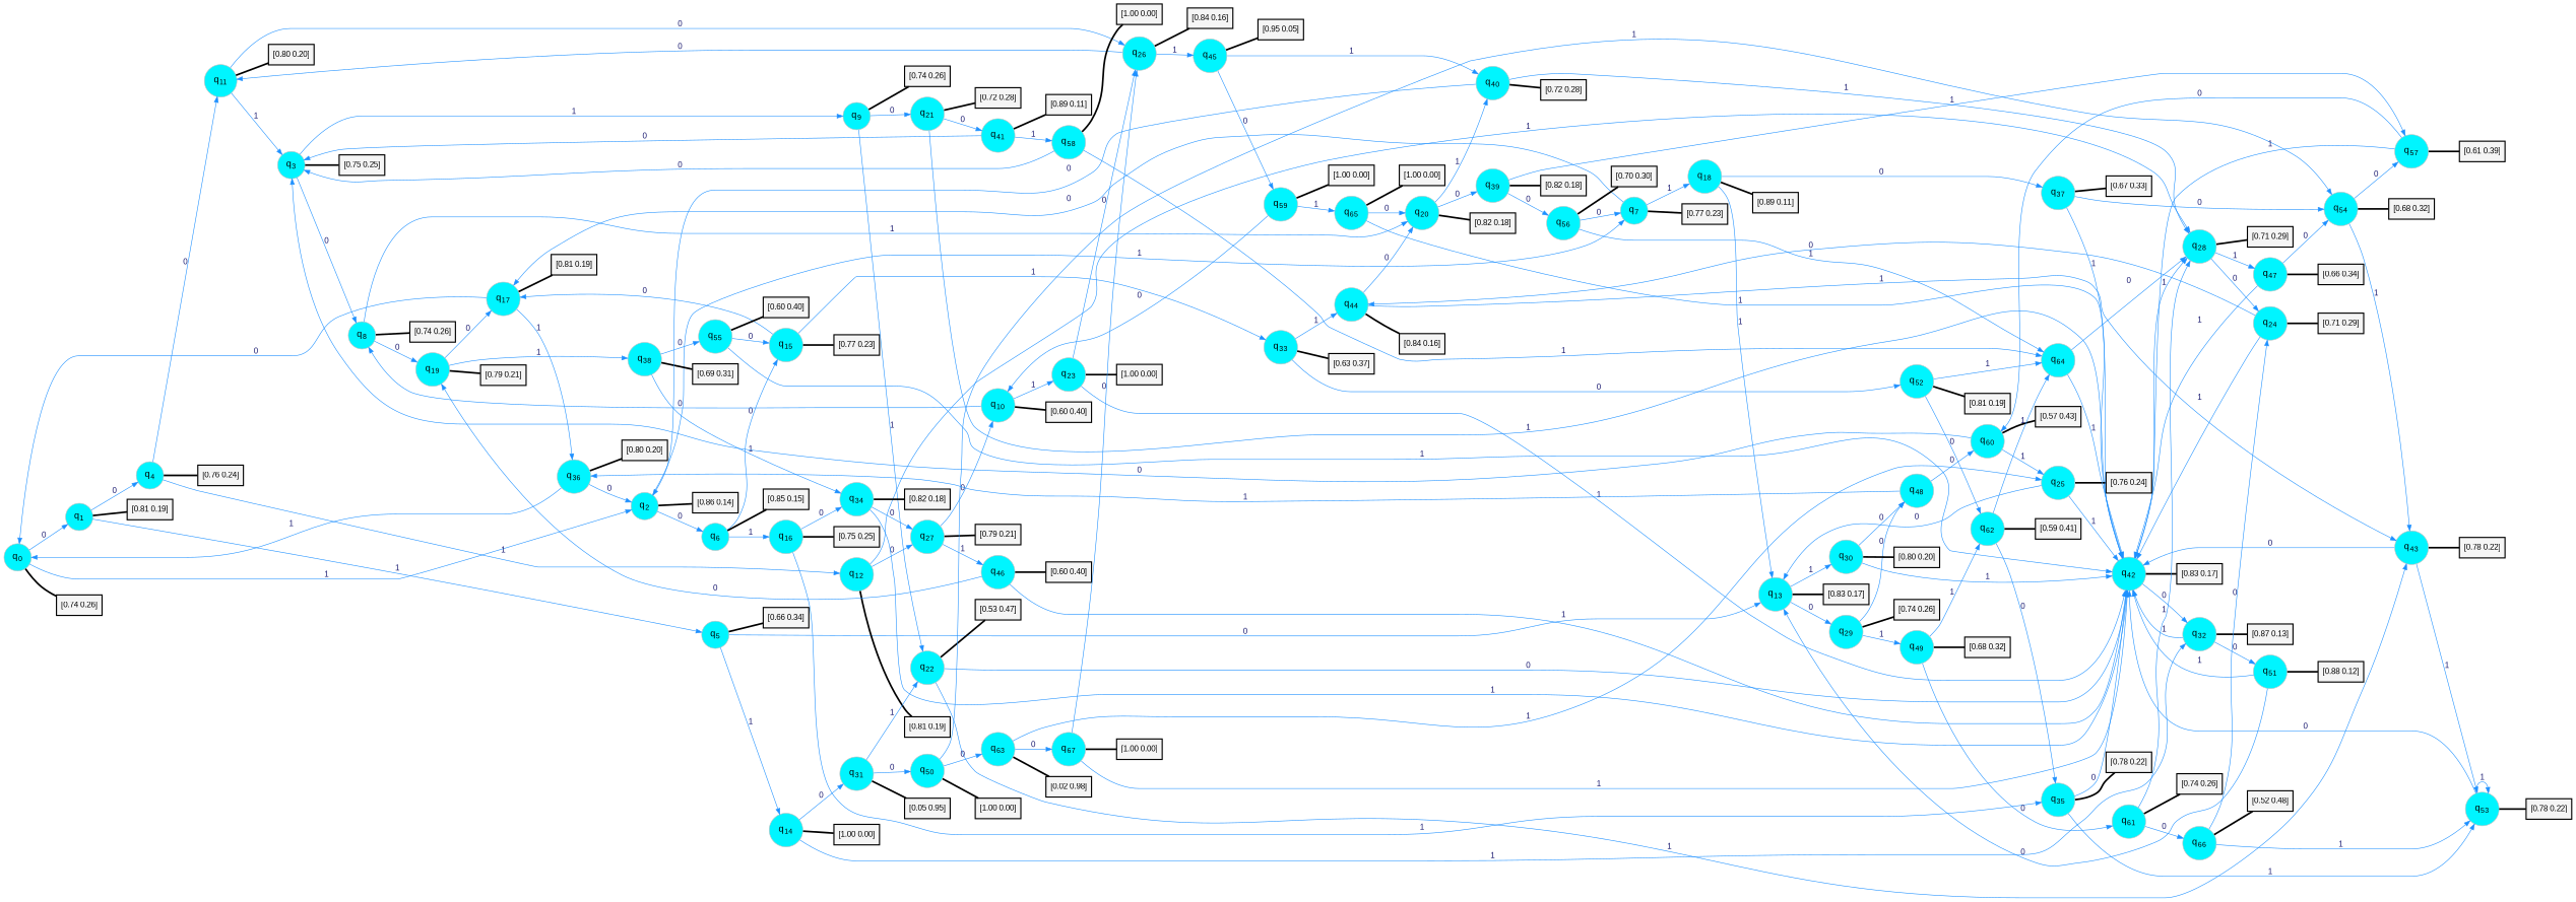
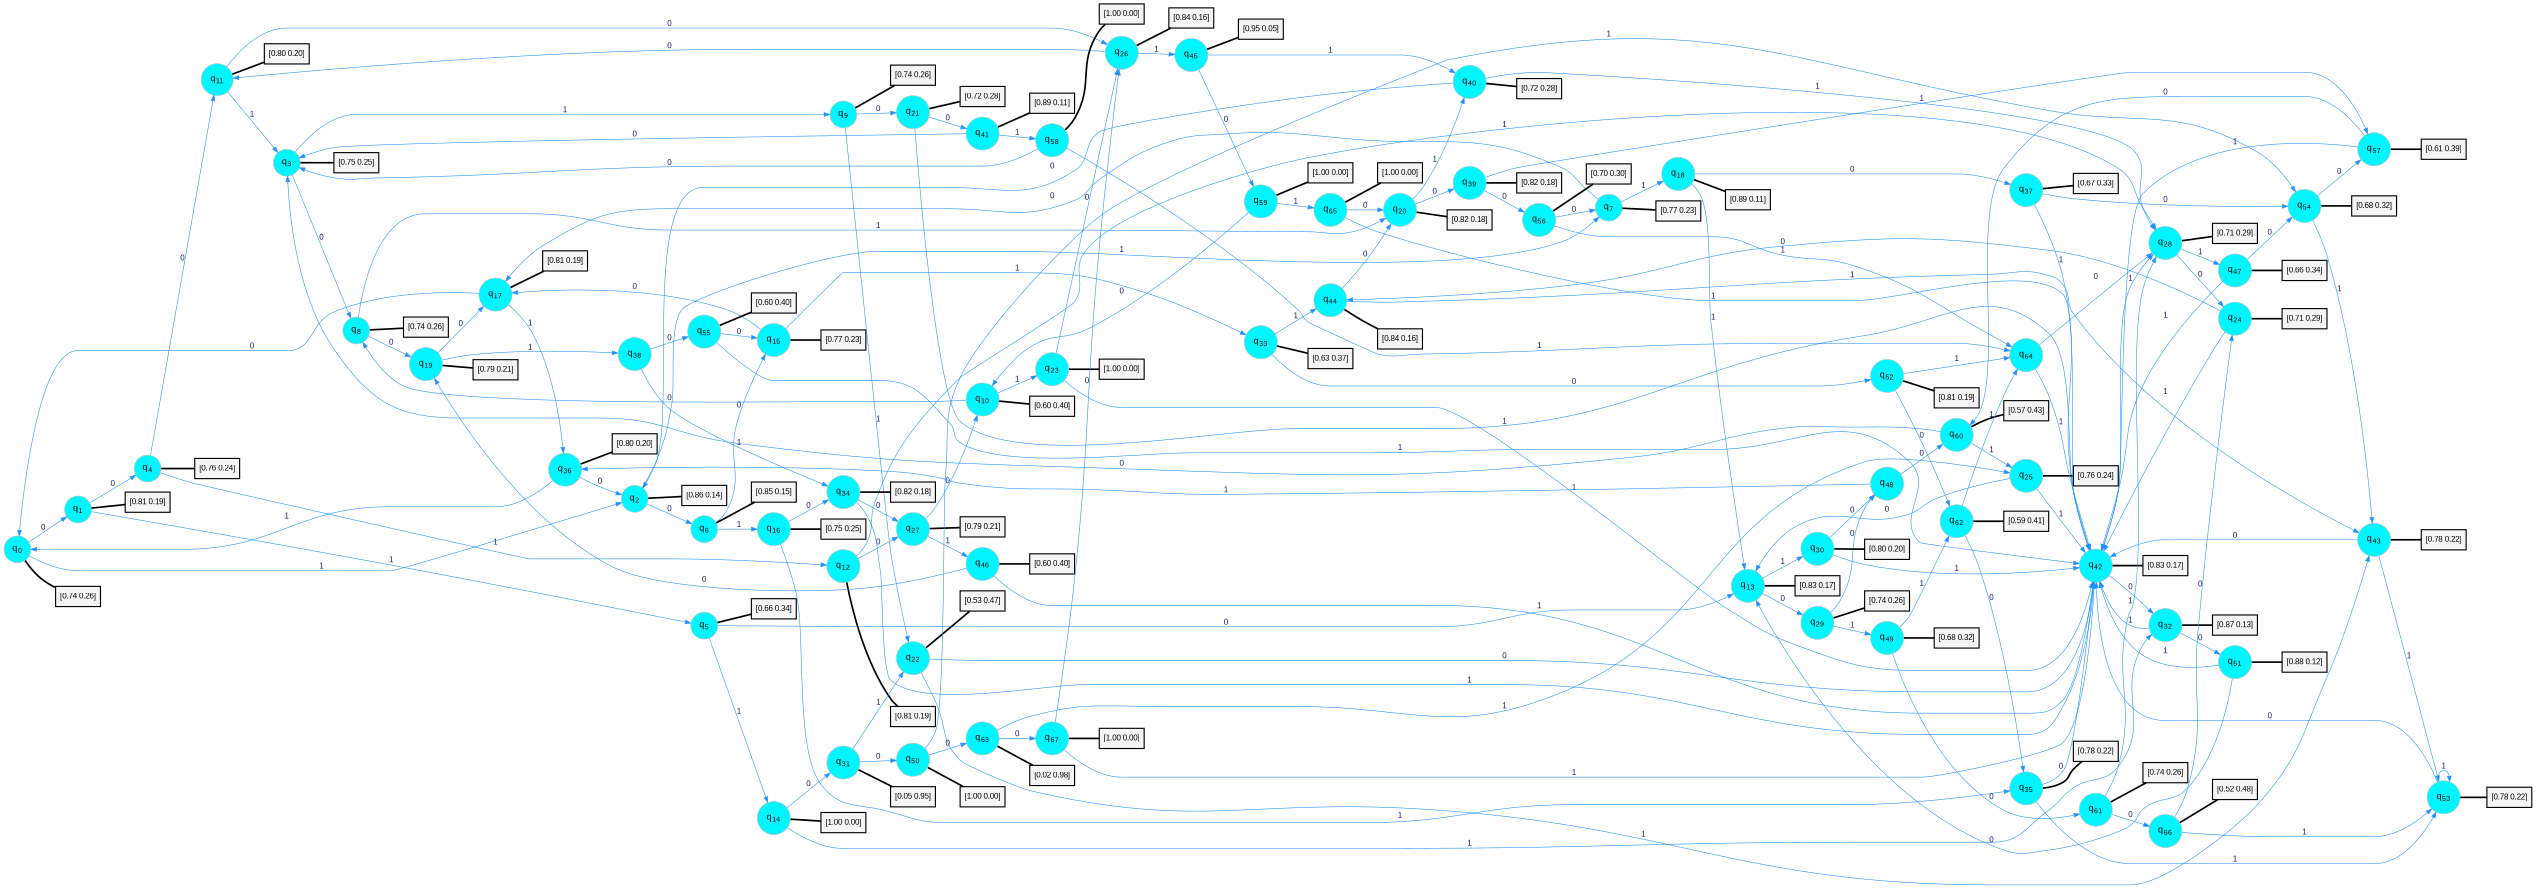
  digraph {
    fontname="Liberation Sans"
    rankdir=LR
    node [color=gray fillcolor=turquoise1 fontcolor=black fontname="Liberation Sans" fontsize=16 fontweight=bold shape=circle style=filled]
    edge [arrowsize=1 color=dodgerblue1 fontcolor=midnightblue fontname="Liberation Sans" fontweight=bold penwidth=1 style=solid weight=20]
    n1 [label=<q<SUB>0</SUB>>]
    n2 [label=<q<SUB>1</SUB>>]
    n3 [label=<q<SUB>2</SUB>>]
    n4 [color=black fillcolor=whitesmoke fontsize=14 label="[0.74 0.26]" penwidth=2 shape=box]
    n5 [label=<q<SUB>4</SUB>>]
    n6 [label=<q<SUB>5</SUB>>]
    n7 [color=black fillcolor=whitesmoke fontsize=14 label="[0.81 0.19]" penwidth=2 shape=box]
    n8 [label=<q<SUB>6</SUB>>]
    n9 [label=<q<SUB>7</SUB>>]
    n10 [color=black fillcolor=whitesmoke fontsize=14 label="[0.86 0.14]" penwidth=2 shape=box]
    n11 [label=<q<SUB>11</SUB>>]
    n12 [label=<q<SUB>12</SUB>>]
    n13 [color=black fillcolor=whitesmoke fontsize=14 label="[0.76 0.24]" penwidth=2 shape=box]
    n14 [label=<q<SUB>13</SUB>>]
    n15 [label=<q<SUB>14</SUB>>]
    n16 [color=black fillcolor=whitesmoke fontsize=14 label="[0.66 0.34]" penwidth=2 shape=box]
    n17 [label=<q<SUB>15</SUB>>]
    n18 [label=<q<SUB>16</SUB>>]
    n19 [color=black fillcolor=whitesmoke fontsize=14 label="[0.85 0.15]" penwidth=2 shape=box]
    n20 [label=<q<SUB>17</SUB>>]
    n21 [label=<q<SUB>18</SUB>>]
    n22 [color=black fillcolor=whitesmoke fontsize=14 label="[0.77 0.23]" penwidth=2 shape=box]
    n23 [label=<q<SUB>3</SUB>>]
    n24 [label=<q<SUB>8</SUB>>]
    n25 [label=<q<SUB>9</SUB>>]
    n26 [color=black fillcolor=whitesmoke fontsize=14 label="[0.75 0.25]" penwidth=2 shape=box]
    n27 [label=<q<SUB>19</SUB>>]
    n28 [label=<q<SUB>20</SUB>>]
    n29 [color=black fillcolor=whitesmoke fontsize=14 label="[0.74 0.26]" penwidth=2 shape=box]
    n30 [label=<q<SUB>21</SUB>>]
    n31 [label=<q<SUB>22</SUB>>]
    n32 [color=black fillcolor=whitesmoke fontsize=14 label="[0.74 0.26]" penwidth=2 shape=box]
    n33 [label=<q<SUB>26</SUB>>]
    n34 [color=black fillcolor=whitesmoke fontsize=14 label="[0.80 0.20]" penwidth=2 shape=box]
    n35 [label=<q<SUB>27</SUB>>]
    n36 [label=<q<SUB>28</SUB>>]
    n37 [color=black fillcolor=whitesmoke fontsize=14 label="[0.81 0.19]" penwidth=2 shape=box]
    n38 [label=<q<SUB>29</SUB>>]
    n39 [label=<q<SUB>30</SUB>>]
    n40 [color=black fillcolor=whitesmoke fontsize=14 label="[0.83 0.17]" penwidth=2 shape=box]
    n41 [label=<q<SUB>31</SUB>>]
    n42 [label=<q<SUB>32</SUB>>]
    n43 [color=black fillcolor=whitesmoke fontsize=14 label="[1.00 0.00]" penwidth=2 shape=box]
    n44 [label=<q<SUB>33</SUB>>]
    n45 [color=black fillcolor=whitesmoke fontsize=14 label="[0.77 0.23]" penwidth=2 shape=box]
    n46 [label=<q<SUB>34</SUB>>]
    n47 [label=<q<SUB>35</SUB>>]
    n48 [color=black fillcolor=whitesmoke fontsize=14 label="[0.75 0.25]" penwidth=2 shape=box]
    n49 [label=<q<SUB>36</SUB>>]
    n50 [color=black fillcolor=whitesmoke fontsize=14 label="[0.81 0.19]" penwidth=2 shape=box]
    n51 [label=<q<SUB>37</SUB>>]
    n52 [color=black fillcolor=whitesmoke fontsize=14 label="[0.89 0.11]" penwidth=2 shape=box]
    n53 [label=<q<SUB>38</SUB>>]
    n54 [color=black fillcolor=whitesmoke fontsize=14 label="[0.79 0.21]" penwidth=2 shape=box]
    n55 [label=<q<SUB>39</SUB>>]
    n56 [label=<q<SUB>40</SUB>>]
    n57 [color=black fillcolor=whitesmoke fontsize=14 label="[0.82 0.18]" penwidth=2 shape=box]
    n58 [label=<q<SUB>41</SUB>>]
    n59 [label=<q<SUB>42</SUB>>]
    n60 [color=black fillcolor=whitesmoke fontsize=14 label="[0.72 0.28]" penwidth=2 shape=box]
    n61 [label=<q<SUB>43</SUB>>]
    n62 [color=black fillcolor=whitesmoke fontsize=14 label="[0.53 0.47]" penwidth=2 shape=box]
    n63 [label=<q<SUB>10</SUB>>]
    n64 [label=<q<SUB>23</SUB>>]
    n65 [color=black fillcolor=whitesmoke fontsize=14 label="[0.60 0.40]" penwidth=2 shape=box]
    n66 [color=black fillcolor=whitesmoke fontsize=14 label="[1.00 0.00]" penwidth=2 shape=box]
    n67 [label=<q<SUB>45</SUB>>]
    n68 [color=black fillcolor=whitesmoke fontsize=14 label="[0.84 0.16]" penwidth=2 shape=box]
    n69 [label=<q<SUB>46</SUB>>]
    n70 [color=black fillcolor=whitesmoke fontsize=14 label="[0.79 0.21]" penwidth=2 shape=box]
    n71 [label=<q<SUB>24</SUB>>]
    n72 [label=<q<SUB>47</SUB>>]
    n73 [color=black fillcolor=whitesmoke fontsize=14 label="[0.71 0.29]" penwidth=2 shape=box]
    n74 [label=<q<SUB>48</SUB>>]
    n75 [label=<q<SUB>49</SUB>>]
    n76 [color=black fillcolor=whitesmoke fontsize=14 label="[0.74 0.26]" penwidth=2 shape=box]
    n77 [color=black fillcolor=whitesmoke fontsize=14 label="[0.80 0.20]" penwidth=2 shape=box]
    n78 [label=<q<SUB>50</SUB>>]
    n79 [color=black fillcolor=whitesmoke fontsize=14 label="[0.05 0.95]" penwidth=2 shape=box]
    n80 [label=<q<SUB>51</SUB>>]
    n81 [color=black fillcolor=whitesmoke fontsize=14 label="[0.87 0.13]" penwidth=2 shape=box]
    n82 [label=<q<SUB>44</SUB>>]
    n83 [label=<q<SUB>52</SUB>>]
    n84 [color=black fillcolor=whitesmoke fontsize=14 label="[0.63 0.37]" penwidth=2 shape=box]
    n85 [color=black fillcolor=whitesmoke fontsize=14 label="[0.82 0.18]" penwidth=2 shape=box]
    n86 [label=<q<SUB>53</SUB>>]
    n87 [color=black fillcolor=whitesmoke fontsize=14 label="[0.78 0.22]" penwidth=2 shape=box]
    n88 [color=black fillcolor=whitesmoke fontsize=14 label="[0.80 0.20]" penwidth=2 shape=box]
    n89 [label=<q<SUB>54</SUB>>]
    n90 [color=black fillcolor=whitesmoke fontsize=14 label="[0.67 0.33]" penwidth=2 shape=box]
    n91 [label=<q<SUB>55</SUB>>]
-   n92 [color=black fillcolor=whitesmoke fontsize=14 label="[0.69 0.31]" penwidth=2 shape=box]
    n93 [label=<q<SUB>56</SUB>>]
    n94 [label=<q<SUB>57</SUB>>]
    n95 [color=black fillcolor=whitesmoke fontsize=14 label="[0.82 0.18]" penwidth=2 shape=box]
    n96 [color=black fillcolor=whitesmoke fontsize=14 label="[0.72 0.28]" penwidth=2 shape=box]
    n97 [label=<q<SUB>58</SUB>>]
    n98 [color=black fillcolor=whitesmoke fontsize=14 label="[0.89 0.11]" penwidth=2 shape=box]
    n99 [color=black fillcolor=whitesmoke fontsize=14 label="[0.83 0.17]" penwidth=2 shape=box]
    n100 [color=black fillcolor=whitesmoke fontsize=14 label="[0.78 0.22]" penwidth=2 shape=box]
    n101 [color=black fillcolor=whitesmoke fontsize=14 label="[0.71 0.29]" penwidth=2 shape=box]
    n102 [color=black fillcolor=whitesmoke fontsize=14 label="[0.84 0.16]" penwidth=2 shape=box]
    n103 [label=<q<SUB>25</SUB>>]
    n104 [color=black fillcolor=whitesmoke fontsize=14 label="[0.76 0.24]" penwidth=2 shape=box]
    n105 [label=<q<SUB>59</SUB>>]
    n106 [color=black fillcolor=whitesmoke fontsize=14 label="[0.95 0.05]" penwidth=2 shape=box]
    n107 [color=black fillcolor=whitesmoke fontsize=14 label="[0.60 0.40]" penwidth=2 shape=box]
    n108 [color=black fillcolor=whitesmoke fontsize=14 label="[0.66 0.34]" penwidth=2 shape=box]
    n109 [label=<q<SUB>60</SUB>>]
    n110 [label=<q<SUB>61</SUB>>]
    n111 [label=<q<SUB>62</SUB>>]
    n112 [color=black fillcolor=whitesmoke fontsize=14 label="[0.68 0.32]" penwidth=2 shape=box]
    n113 [label=<q<SUB>63</SUB>>]
    n114 [color=black fillcolor=whitesmoke fontsize=14 label="[1.00 0.00]" penwidth=2 shape=box]
    n115 [color=black fillcolor=whitesmoke fontsize=14 label="[0.88 0.12]" penwidth=2 shape=box]
    n116 [label=<q<SUB>64</SUB>>]
    n117 [color=black fillcolor=whitesmoke fontsize=14 label="[0.81 0.19]" penwidth=2 shape=box]
    n118 [color=black fillcolor=whitesmoke fontsize=14 label="[0.78 0.22]" penwidth=2 shape=box]
    n119 [color=black fillcolor=whitesmoke fontsize=14 label="[0.68 0.32]" penwidth=2 shape=box]
    n120 [color=black fillcolor=whitesmoke fontsize=14 label="[0.60 0.40]" penwidth=2 shape=box]
    n121 [color=black fillcolor=whitesmoke fontsize=14 label="[0.70 0.30]" penwidth=2 shape=box]
    n122 [color=black fillcolor=whitesmoke fontsize=14 label="[0.61 0.39]" penwidth=2 shape=box]
    n123 [color=black fillcolor=whitesmoke fontsize=14 label="[1.00 0.00]" penwidth=2 shape=box]
    n124 [label=<q<SUB>65</SUB>>]
    n125 [color=black fillcolor=whitesmoke fontsize=14 label="[1.00 0.00]" penwidth=2 shape=box]
    n126 [color=black fillcolor=whitesmoke fontsize=14 label="[0.57 0.43]" penwidth=2 shape=box]
    n127 [label=<q<SUB>66</SUB>>]
    n128 [color=black fillcolor=whitesmoke fontsize=14 label="[0.74 0.26]" penwidth=2 shape=box]
    n129 [color=black fillcolor=whitesmoke fontsize=14 label="[0.59 0.41]" penwidth=2 shape=box]
    n130 [label=<q<SUB>67</SUB>>]
    n131 [color=black fillcolor=whitesmoke fontsize=14 label="[0.02 0.98]" penwidth=2 shape=box]
    n132 [color=black fillcolor=whitesmoke fontsize=14 label="[1.00 0.00]" penwidth=2 shape=box]
    n133 [color=black fillcolor=whitesmoke fontsize=14 label="[0.52 0.48]" penwidth=2 shape=box]
    n134 [color=black fillcolor=whitesmoke fontsize=14 label="[1.00 0.00]" penwidth=2 shape=box]
    n1 -> n2 [label=0]
    n1 -> n3 [label=1]
    n1 -> n4 [arrowhead=none color=black penwidth=3]
    n2 -> n5 [label=0]
    n2 -> n6 [label=1]
    n2 -> n7 [arrowhead=none color=black penwidth=3]
    n3 -> n8 [label=0]
    n3 -> n9 [label=1]
    n3 -> n10 [arrowhead=none color=black penwidth=3]
    n5 -> n11 [label=0]
    n5 -> n12 [label=1]
    n5 -> n13 [arrowhead=none color=black penwidth=3]
    n6 -> n14 [label=0]
    n6 -> n15 [label=1]
    n6 -> n16 [arrowhead=none color=black penwidth=3]
    n8 -> n17 [label=0]
    n8 -> n18 [label=1]
    n8 -> n19 [arrowhead=none color=black penwidth=3]
    n9 -> n20 [label=0]
    n9 -> n21 [label=1]
    n9 -> n22 [arrowhead=none color=black penwidth=3]
    n11 -> n23 [label=1]
    n11 -> n33 [label=0]
    n11 -> n34 [arrowhead=none color=black penwidth=3]
    n12 -> n35 [label=0]
    n12 -> n36 [label=1]
    n12 -> n37 [arrowhead=none color=black penwidth=3]
    n14 -> n38 [label=0]
    n14 -> n39 [label=1]
    n14 -> n40 [arrowhead=none color=black penwidth=3]
    n15 -> n41 [label=0]
    n15 -> n42 [label=1]
    n15 -> n43 [arrowhead=none color=black penwidth=3]
    n17 -> n20 [label=0]
    n17 -> n44 [label=1]
    n17 -> n45 [arrowhead=none color=black penwidth=3]
    n18 -> n46 [label=0]
    n18 -> n47 [label=1]
    n18 -> n48 [arrowhead=none color=black penwidth=3]
    n20 -> n1 [label=0]
    n20 -> n49 [label=1]
    n20 -> n50 [arrowhead=none color=black penwidth=3]
    n21 -> n14 [label=1]
    n21 -> n51 [label=0]
    n21 -> n52 [arrowhead=none color=black penwidth=3]
    n23 -> n24 [label=0]
    n23 -> n25 [label=1]
    n23 -> n26 [arrowhead=none color=black penwidth=3]
    n24 -> n27 [label=0]
    n24 -> n28 [label=1]
    n24 -> n29 [arrowhead=none color=black penwidth=3]
    n25 -> n30 [label=0]
    n25 -> n31 [label=1]
    n25 -> n32 [arrowhead=none color=black penwidth=3]
    n27 -> n20 [label=0]
    n27 -> n53 [label=1]
    n27 -> n54 [arrowhead=none color=black penwidth=3]
    n28 -> n55 [label=0]
    n28 -> n56 [label=1]
    n28 -> n57 [arrowhead=none color=black penwidth=3]
    n30 -> n58 [label=0]
    n30 -> n59 [label=1]
    n30 -> n60 [arrowhead=none color=black penwidth=3]
    n31 -> n59 [label=0]
    n31 -> n61 [label=1]
    n31 -> n62 [arrowhead=none color=black penwidth=3]
    n33 -> n11 [label=0]
    n33 -> n67 [label=1]
    n33 -> n68 [arrowhead=none color=black penwidth=3]
    n35 -> n63 [label=0]
    n35 -> n69 [label=1]
    n35 -> n70 [arrowhead=none color=black penwidth=3]
    n36 -> n71 [label=0]
    n36 -> n72 [label=1]
    n36 -> n73 [arrowhead=none color=black penwidth=3]
    n38 -> n74 [label=0]
    n38 -> n75 [label=1]
    n38 -> n76 [arrowhead=none color=black penwidth=3]
    n39 -> n59 [label=1]
    n39 -> n74 [label=0]
    n39 -> n77 [arrowhead=none color=black penwidth=3]
    n41 -> n31 [label=1]
    n41 -> n78 [label=0]
    n41 -> n79 [arrowhead=none color=black penwidth=3]
    n42 -> n59 [label=1]
    n42 -> n80 [label=0]
    n42 -> n81 [arrowhead=none color=black penwidth=3]
    n44 -> n82 [label=1]
    n44 -> n83 [label=0]
    n44 -> n84 [arrowhead=none color=black penwidth=3]
    n46 -> n35 [label=0]
    n46 -> n59 [label=1]
    n46 -> n85 [arrowhead=none color=black penwidth=3]
    n47 -> n59 [label=0]
    n47 -> n86 [label=1]
    n47 -> n87 [arrowhead=none color=black penwidth=3]
    n49 -> n1 [label=1]
    n49 -> n3 [label=0]
    n49 -> n88 [arrowhead=none color=black penwidth=3]
    n51 -> n59 [label=1]
    n51 -> n89 [label=0]
    n51 -> n90 [arrowhead=none color=black penwidth=3]
    n53 -> n46 [label=1]
    n53 -> n91 [label=0]
-   n53 -> n92 [arrowhead=none color=black penwidth=3]
    n55 -> n93 [label=0]
    n55 -> n94 [label=1]
    n55 -> n95 [arrowhead=none color=black penwidth=3]
    n56 -> n3 [label=0]
    n56 -> n36 [label=1]
    n56 -> n96 [arrowhead=none color=black penwidth=3]
    n58 -> n23 [label=0]
    n58 -> n97 [label=1]
    n58 -> n98 [arrowhead=none color=black penwidth=3]
    n59 -> n36 [label=1]
    n59 -> n42 [label=0]
    n59 -> n99 [arrowhead=none color=black penwidth=3]
    n61 -> n59 [label=0]
    n61 -> n86 [label=1]
    n61 -> n100 [arrowhead=none color=black penwidth=3]
    n63 -> n24 [label=0]
    n63 -> n64 [label=1]
    n63 -> n65 [arrowhead=none color=black penwidth=3]
    n64 -> n33 [label=0]
    n64 -> n59 [label=1]
    n64 -> n66 [arrowhead=none color=black penwidth=3]
    n67 -> n56 [label=1]
    n67 -> n105 [label=0]
    n67 -> n106 [arrowhead=none color=black penwidth=3]
    n69 -> n27 [label=0]
    n69 -> n59 [label=1]
    n69 -> n107 [arrowhead=none color=black penwidth=3]
    n71 -> n59 [label=1]
    n71 -> n82 [label=0]
    n71 -> n101 [arrowhead=none color=black penwidth=3]
    n72 -> n59 [label=1]
    n72 -> n89 [label=0]
    n72 -> n108 [arrowhead=none color=black penwidth=3]
    n74 -> n49 [label=1]
    n74 -> n109 [label=0]
    n75 -> n110 [label=0]
    n75 -> n111 [label=1]
    n75 -> n112 [arrowhead=none color=black penwidth=3]
    n78 -> n89 [label=1]
    n78 -> n113 [label=0]
    n78 -> n114 [arrowhead=none color=black penwidth=3]
    n80 -> n14 [label=0]
    n80 -> n59 [label=1]
    n80 -> n115 [arrowhead=none color=black penwidth=3]
    n82 -> n28 [label=0]
    n82 -> n61 [label=1]
    n82 -> n102 [arrowhead=none color=black penwidth=3]
    n83 -> n111 [label=0]
    n83 -> n116 [label=1]
    n83 -> n117 [arrowhead=none color=black penwidth=3]
    n86 -> n59 [label=0]
    n86 -> n86 [label=1]
    n86 -> n118 [arrowhead=none color=black penwidth=3]
    n89 -> n61 [label=1]
    n89 -> n94 [label=0]
    n89 -> n119 [arrowhead=none color=black penwidth=3]
    n91 -> n17 [label=0]
    n91 -> n59 [label=1]
    n91 -> n120 [arrowhead=none color=black penwidth=3]
    n93 -> n9 [label=0]
    n93 -> n116 [label=1]
    n93 -> n121 [arrowhead=none color=black penwidth=3]
    n94 -> n59 [label=1]
    n94 -> n109 [label=0]
    n94 -> n122 [arrowhead=none color=black penwidth=3]
    n97 -> n23 [label=0]
    n97 -> n116 [label=1]
    n97 -> n123 [arrowhead=none color=black penwidth=3]
    n103 -> n14 [label=0]
    n103 -> n59 [label=1]
    n103 -> n104 [arrowhead=none color=black penwidth=3]
    n105 -> n63 [label=0]
    n105 -> n124 [label=1]
    n105 -> n125 [arrowhead=none color=black penwidth=3]
    n109 -> n23 [label=0]
    n109 -> n103 [label=1]
    n109 -> n126 [arrowhead=none color=black penwidth=3]
    n110 -> n36 [label=1]
    n110 -> n127 [label=0]
    n110 -> n128 [arrowhead=none color=black penwidth=3]
    n111 -> n47 [label=0]
    n111 -> n116 [label=1]
    n111 -> n129 [arrowhead=none color=black penwidth=3]
    n113 -> n103 [label=1]
    n113 -> n130 [label=0]
    n113 -> n131 [arrowhead=none color=black penwidth=3]
    n116 -> n36 [label=0]
    n116 -> n59 [label=1]
    n124 -> n28 [label=0]
    n124 -> n59 [label=1]
    n124 -> n132 [arrowhead=none color=black penwidth=3]
    n127 -> n71 [label=0]
    n127 -> n86 [label=1]
    n127 -> n133 [arrowhead=none color=black penwidth=3]
    n130 -> n33 [label=0]
    n130 -> n59 [label=1]
    n130 -> n134 [arrowhead=none color=black penwidth=3]
  }
